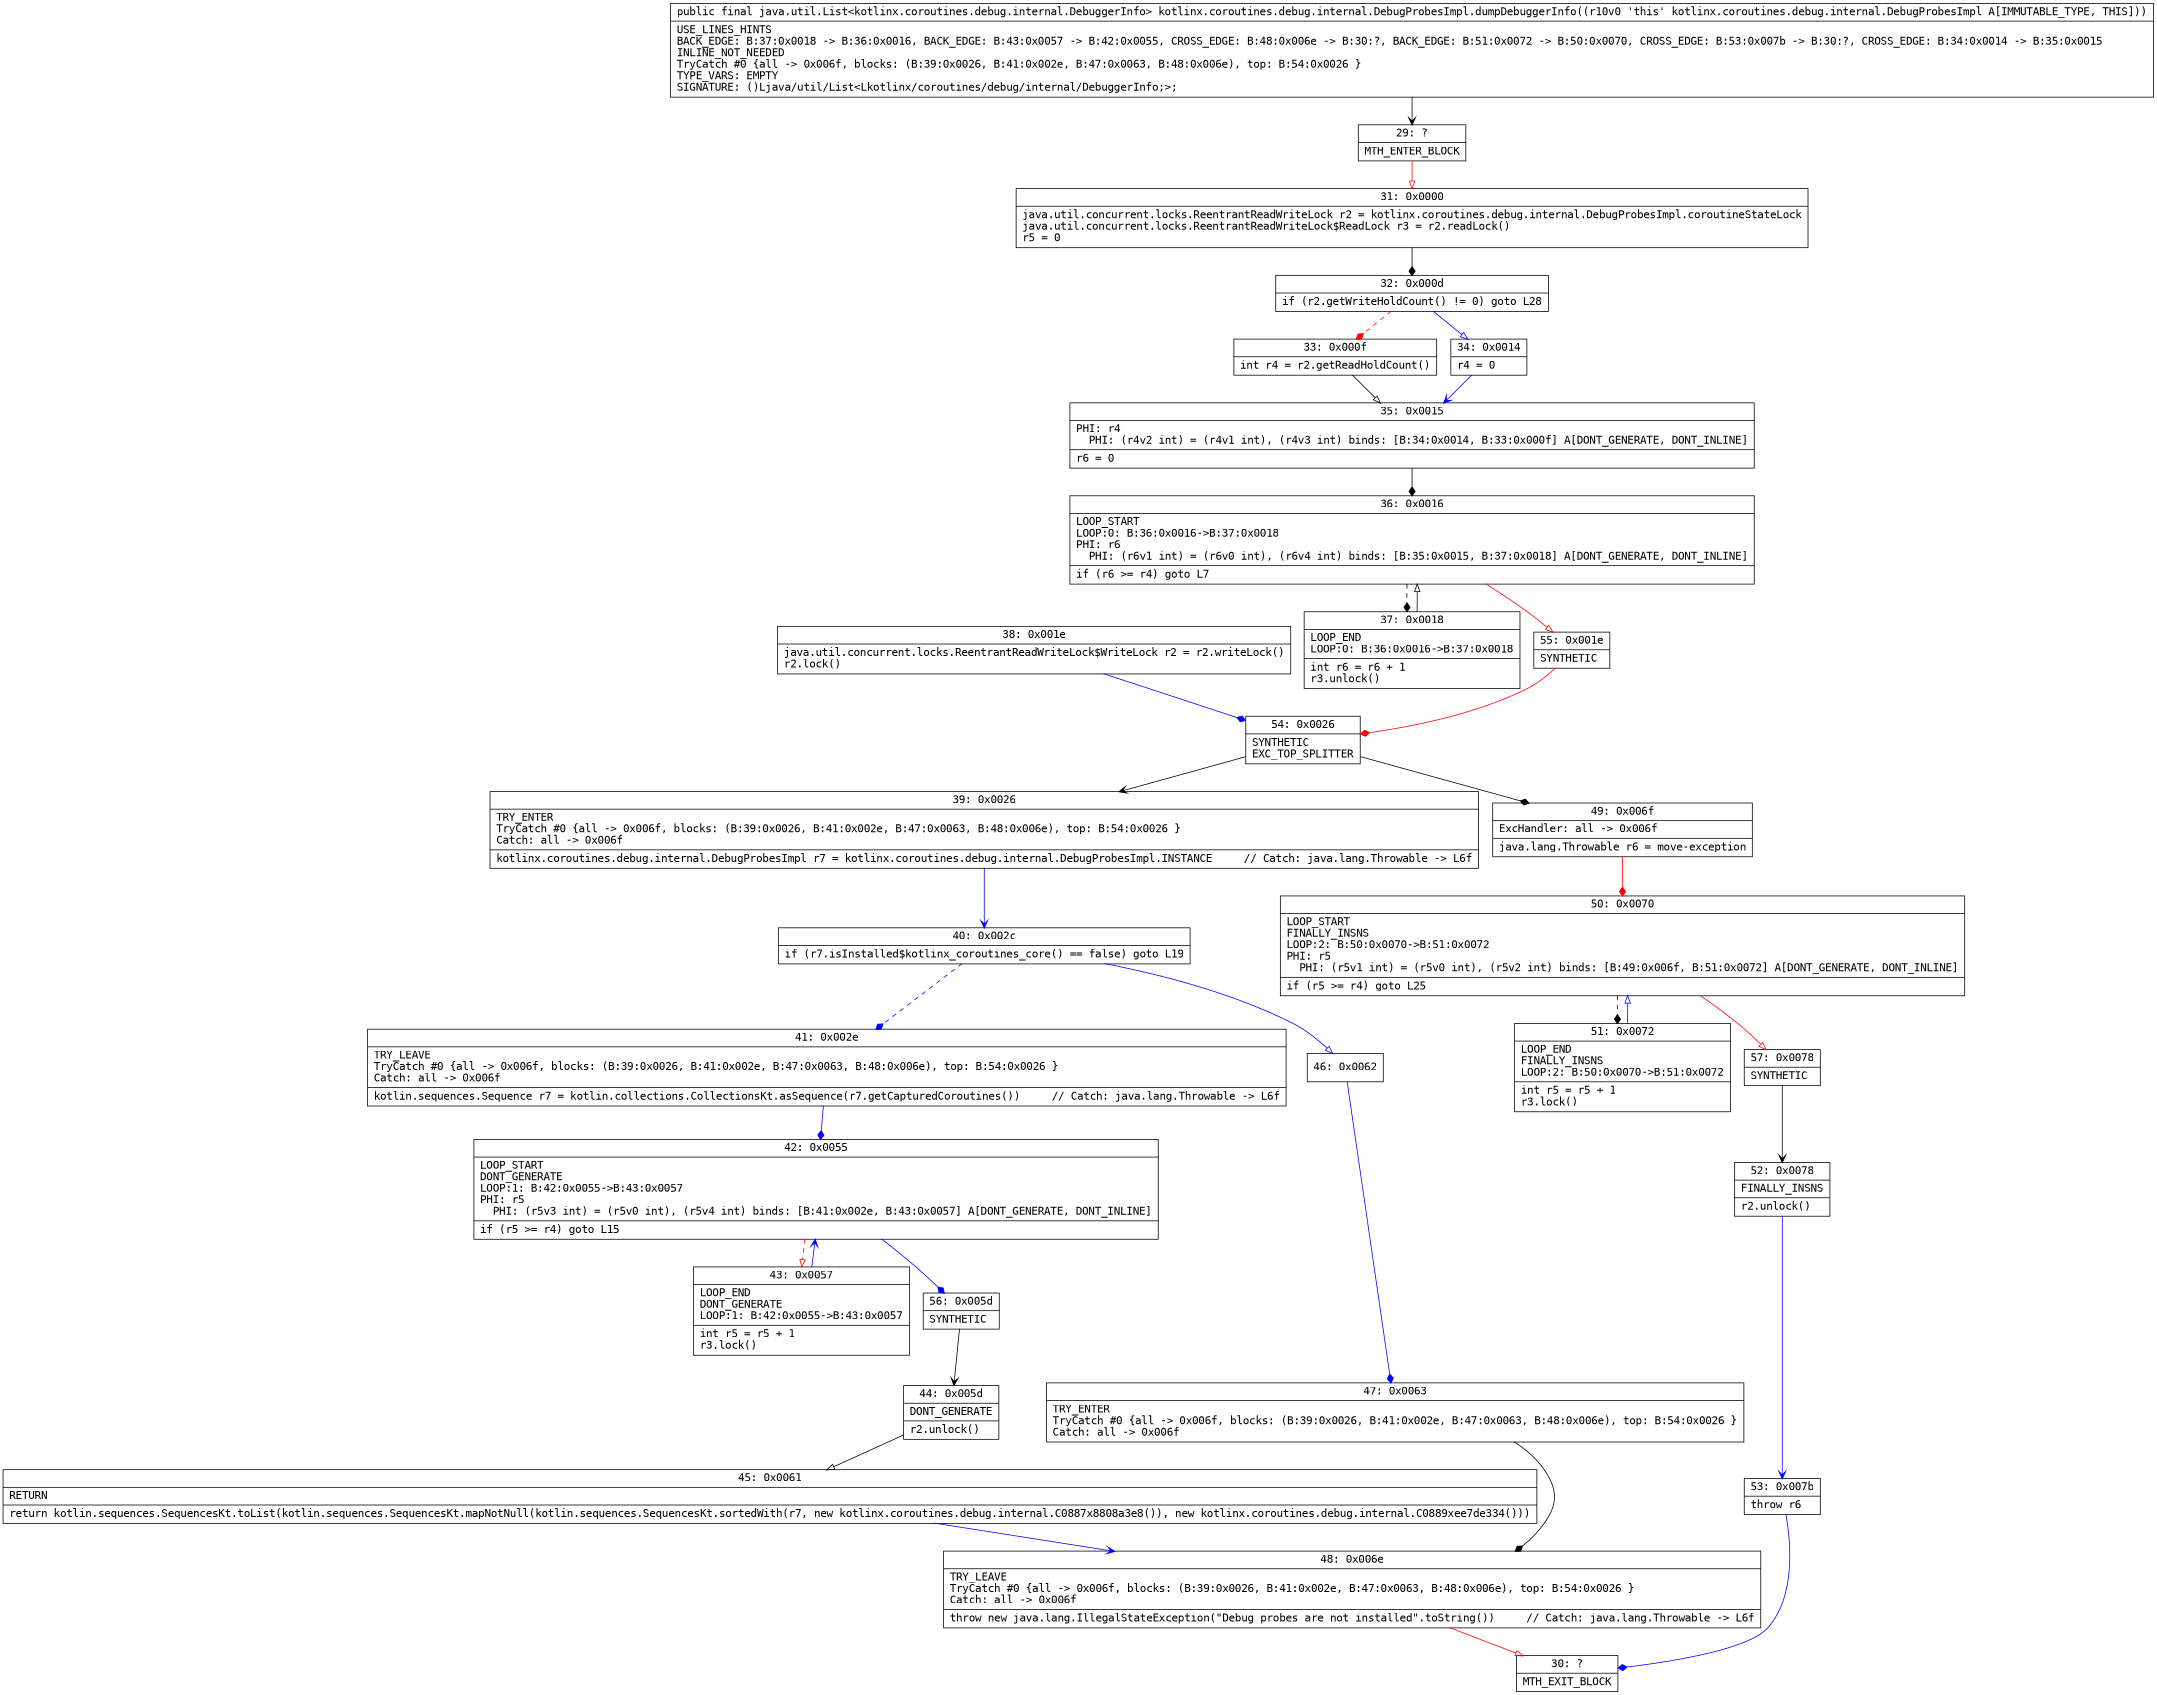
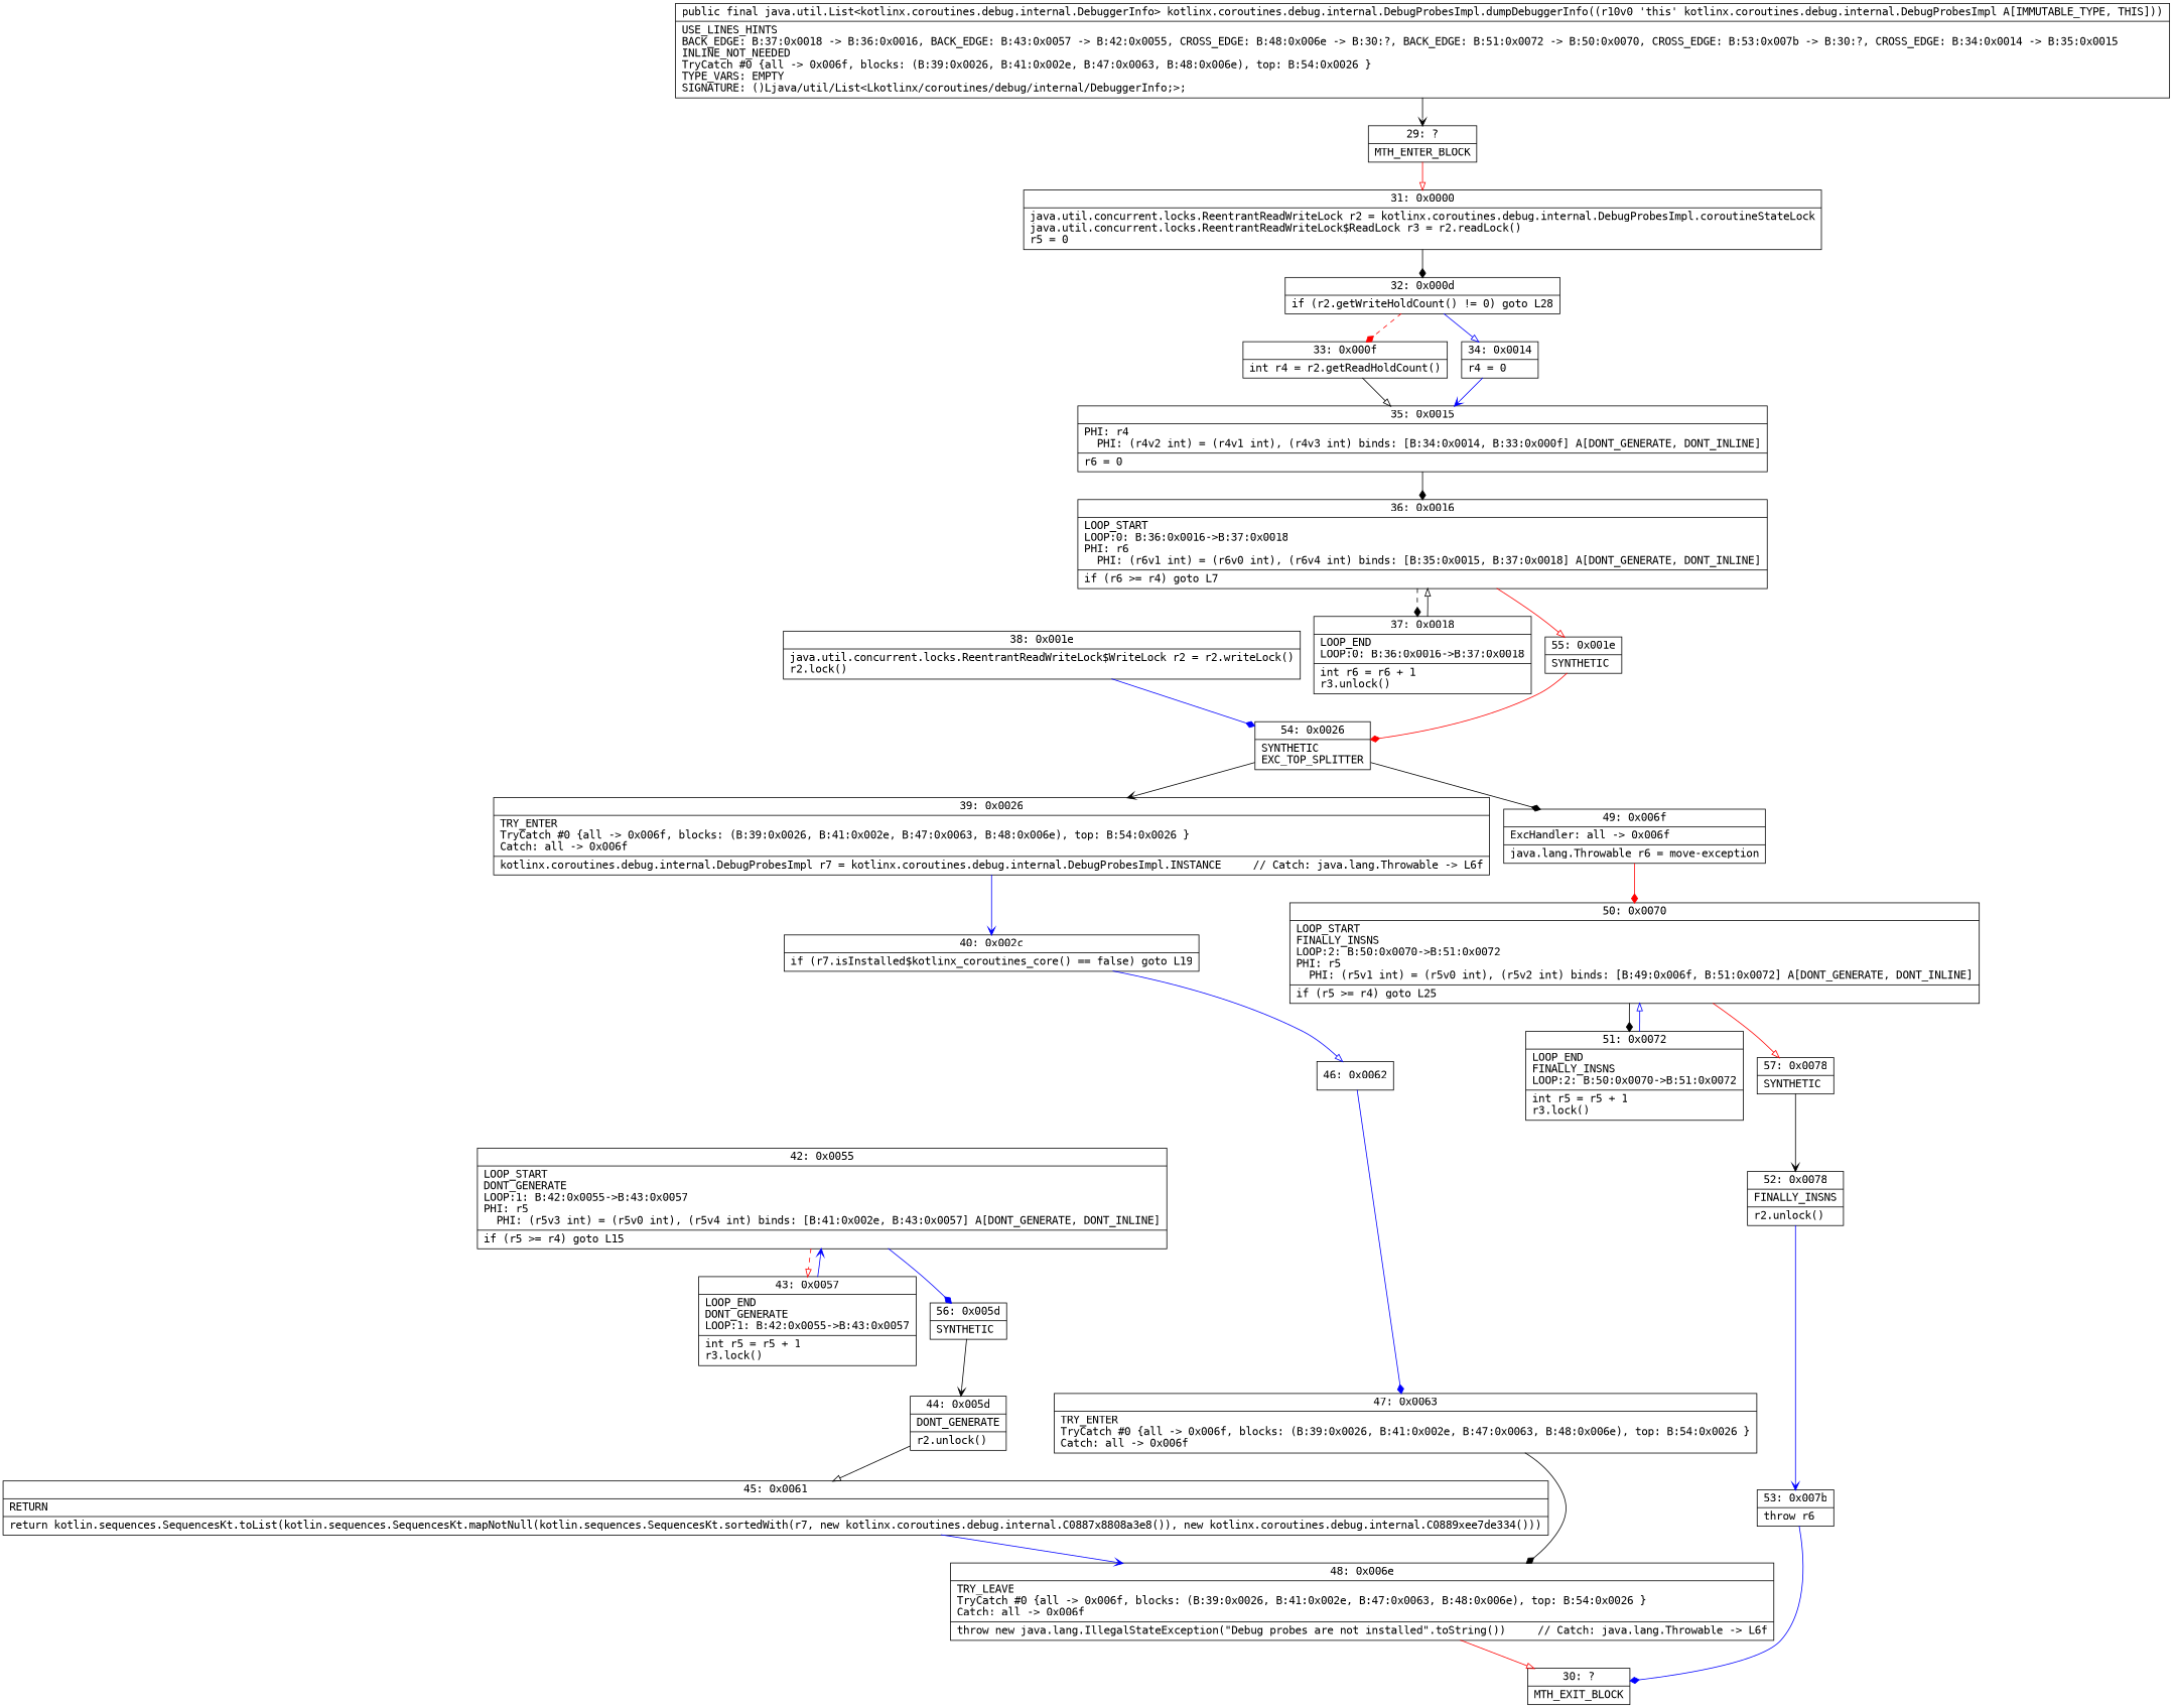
  digraph {
    fontname="DejaVu Sans Mono"
    node [fontname="DejaVu Sans Mono" shape=record]
    edge [arrowhead=diamond color=blue fontname="DejaVu Sans Mono"]
    n1 [label="{29\:\ ?|MTH_ENTER_BLOCK\l}"]
    n2 [label="{31\:\ 0x0000|java.util.concurrent.locks.ReentrantReadWriteLock r2 = kotlinx.coroutines.debug.internal.DebugProbesImpl.coroutineStateLock\ljava.util.concurrent.locks.ReentrantReadWriteLock$ReadLock r3 = r2.readLock()\lr5 = 0\l}"]
    n3 [label="{32\:\ 0x000d|if (r2.getWriteHoldCount() != 0) goto L28\l}"]
    n4 [label="{33\:\ 0x000f|int r4 = r2.getReadHoldCount()\l}"]
    n5 [label="{34\:\ 0x0014|r4 = 0\l}"]
    n6 [label="{35\:\ 0x0015|PHI: r4 \l  PHI: (r4v2 int) = (r4v1 int), (r4v3 int) binds: [B:34:0x0014, B:33:0x000f] A[DONT_GENERATE, DONT_INLINE]\l|r6 = 0\l}"]
    n7 [label="{36\:\ 0x0016|LOOP_START\lLOOP:0: B:36:0x0016\-\>B:37:0x0018\lPHI: r6 \l  PHI: (r6v1 int) = (r6v0 int), (r6v4 int) binds: [B:35:0x0015, B:37:0x0018] A[DONT_GENERATE, DONT_INLINE]\l|if (r6 \>= r4) goto L7\l}"]
    n8 [label="{37\:\ 0x0018|LOOP_END\lLOOP:0: B:36:0x0016\-\>B:37:0x0018\l|int r6 = r6 + 1\lr3.unlock()\l}"]
    n9 [label="{55\:\ 0x001e|SYNTHETIC\l}"]
    n10 [label="{54\:\ 0x0026|SYNTHETIC\lEXC_TOP_SPLITTER\l}"]
    n11 [label="{38\:\ 0x001e|java.util.concurrent.locks.ReentrantReadWriteLock$WriteLock r2 = r2.writeLock()\lr2.lock()\l}"]
    n12 [label="{39\:\ 0x0026|TRY_ENTER\lTryCatch #0 \{all \-\> 0x006f, blocks: (B:39:0x0026, B:41:0x002e, B:47:0x0063, B:48:0x006e), top: B:54:0x0026 \}\lCatch: all \-\> 0x006f\l|kotlinx.coroutines.debug.internal.DebugProbesImpl r7 = kotlinx.coroutines.debug.internal.DebugProbesImpl.INSTANCE     \/\/ Catch: java.lang.Throwable \-\> L6f\l}"]
    n13 [label="{49\:\ 0x006f|ExcHandler: all \-\> 0x006f\l|java.lang.Throwable r6 = move\-exception\l}"]
    n14 [label="{40\:\ 0x002c|if (r7.isInstalled$kotlinx_coroutines_core() == false) goto L19\l}"]
    n15 [label="{50\:\ 0x0070|LOOP_START\lFINALLY_INSNS\lLOOP:2: B:50:0x0070\-\>B:51:0x0072\lPHI: r5 \l  PHI: (r5v1 int) = (r5v0 int), (r5v2 int) binds: [B:49:0x006f, B:51:0x0072] A[DONT_GENERATE, DONT_INLINE]\l|if (r5 \>= r4) goto L25\l}"]
-   n16 [label="{41\:\ 0x002e|TRY_LEAVE\lTryCatch #0 \{all \-\> 0x006f, blocks: (B:39:0x0026, B:41:0x002e, B:47:0x0063, B:48:0x006e), top: B:54:0x0026 \}\lCatch: all \-\> 0x006f\l|kotlin.sequences.Sequence r7 = kotlin.collections.CollectionsKt.asSequence(r7.getCapturedCoroutines())     \/\/ Catch: java.lang.Throwable \-\> L6f\l}"]
    n17 [label="{46\:\ 0x0062}"]
    n18 [label="{42\:\ 0x0055|LOOP_START\lDONT_GENERATE\lLOOP:1: B:42:0x0055\-\>B:43:0x0057\lPHI: r5 \l  PHI: (r5v3 int) = (r5v0 int), (r5v4 int) binds: [B:41:0x002e, B:43:0x0057] A[DONT_GENERATE, DONT_INLINE]\l|if (r5 \>= r4) goto L15\l}"]
    n19 [label="{47\:\ 0x0063|TRY_ENTER\lTryCatch #0 \{all \-\> 0x006f, blocks: (B:39:0x0026, B:41:0x002e, B:47:0x0063, B:48:0x006e), top: B:54:0x0026 \}\lCatch: all \-\> 0x006f\l}"]
    n20 [label="{43\:\ 0x0057|LOOP_END\lDONT_GENERATE\lLOOP:1: B:42:0x0055\-\>B:43:0x0057\l|int r5 = r5 + 1\lr3.lock()\l}"]
    n21 [label="{56\:\ 0x005d|SYNTHETIC\l}"]
    n22 [label="{44\:\ 0x005d|DONT_GENERATE\l|r2.unlock()\l}"]
    n23 [label="{45\:\ 0x0061|RETURN\l|return kotlin.sequences.SequencesKt.toList(kotlin.sequences.SequencesKt.mapNotNull(kotlin.sequences.SequencesKt.sortedWith(r7, new kotlinx.coroutines.debug.internal.C0887x8808a3e8()), new kotlinx.coroutines.debug.internal.C0889xee7de334()))\l}"]
    n24 [label="{48\:\ 0x006e|TRY_LEAVE\lTryCatch #0 \{all \-\> 0x006f, blocks: (B:39:0x0026, B:41:0x002e, B:47:0x0063, B:48:0x006e), top: B:54:0x0026 \}\lCatch: all \-\> 0x006f\l|throw new java.lang.IllegalStateException(\"Debug probes are not installed\".toString())     \/\/ Catch: java.lang.Throwable \-\> L6f\l}"]
    n25 [label="{30\:\ ?|MTH_EXIT_BLOCK\l}"]
    n26 [label="{51\:\ 0x0072|LOOP_END\lFINALLY_INSNS\lLOOP:2: B:50:0x0070\-\>B:51:0x0072\l|int r5 = r5 + 1\lr3.lock()\l}"]
    n27 [label="{57\:\ 0x0078|SYNTHETIC\l}"]
    n28 [label="{52\:\ 0x0078|FINALLY_INSNS\l|r2.unlock()\l}"]
    n29 [label="{53\:\ 0x007b|throw r6\l}"]
    n30 [label="{public final java.util.List\<kotlinx.coroutines.debug.internal.DebuggerInfo\> kotlinx.coroutines.debug.internal.DebugProbesImpl.dumpDebuggerInfo((r10v0 'this' kotlinx.coroutines.debug.internal.DebugProbesImpl A[IMMUTABLE_TYPE, THIS]))  | USE_LINES_HINTS\lBACK_EDGE: B:37:0x0018 \-\> B:36:0x0016, BACK_EDGE: B:43:0x0057 \-\> B:42:0x0055, CROSS_EDGE: B:48:0x006e \-\> B:30:?, BACK_EDGE: B:51:0x0072 \-\> B:50:0x0070, CROSS_EDGE: B:53:0x007b \-\> B:30:?, CROSS_EDGE: B:34:0x0014 \-\> B:35:0x0015\lINLINE_NOT_NEEDED\lTryCatch #0 \{all \-\> 0x006f, blocks: (B:39:0x0026, B:41:0x002e, B:47:0x0063, B:48:0x006e), top: B:54:0x0026 \}\lTYPE_VARS: EMPTY\lSIGNATURE: ()Ljava\/util\/List\<Lkotlinx\/coroutines\/debug\/internal\/DebuggerInfo;\>;\l}"]
    n1 -> n2 [arrowhead=onormal color=red]
    n2 -> n3 [color=black]
    n3 -> n4 [color=red style=dashed]
    n3 -> n5 [arrowhead=onormal]
    n4 -> n6 [arrowhead=onormal color=black]
    n5 -> n6 [arrowhead=vee]
    n6 -> n7 [color=black]
    n7 -> n8 [color=black style=dashed]
    n7 -> n9 [arrowhead=onormal color=red]
    n8 -> n7 [arrowhead=onormal color=black]
    n9 -> n10 [color=red]
    n10 -> n12 [arrowhead=vee color=black]
    n10 -> n13 [color=black]
    n11 -> n10
    n12 -> n14 [arrowhead=vee]
    n13 -> n15 [color=red]
-   n14 -> n16 [style=dashed]
    n14 -> n17 [arrowhead=onormal]
-   n15 -> n26 [color=black style=dashed]
+   n15 -> n26 [color=black style=solid]
    n15 -> n27 [arrowhead=onormal color=red]
-   n16 -> n18
    n17 -> n19
    n18 -> n20 [arrowhead=onormal color=red style=dashed]
    n18 -> n21
    n19 -> n24 [color=black]
    n20 -> n18 [arrowhead=vee]
    n21 -> n22 [arrowhead=vee color=black]
    n22 -> n23 [arrowhead=onormal color=black]
    n23 -> n24 [arrowhead=vee]
    n24 -> n25 [arrowhead=onormal color=red]
    n26 -> n15 [arrowhead=onormal]
    n27 -> n28 [arrowhead=vee color=black]
    n28 -> n29 [arrowhead=vee]
    n29 -> n25
    n30 -> n1 [arrowhead=vee color=black]
  }
